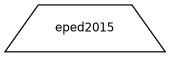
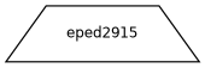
  digraph {
    rankdir=LR
-   n1 [color=black fillcolor=white fontname=Helvetica fontsize=10 height=0.2 label=eped2015 shape=trapezium style=filled width=0.4]
+   n1 [color=black fillcolor=white fontname=Helvetica fontsize=10 height=0.2 label=eped2915 shape=trapezium style=filled width=0.4]
  }
